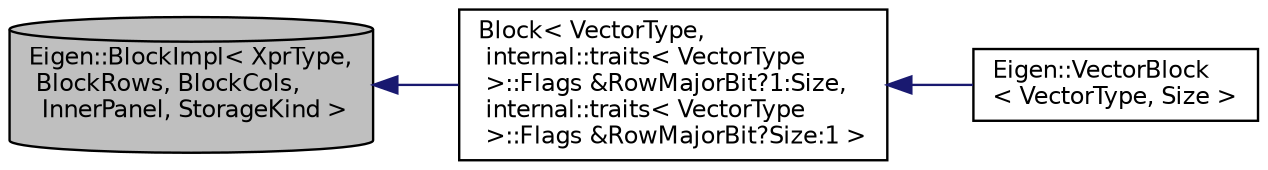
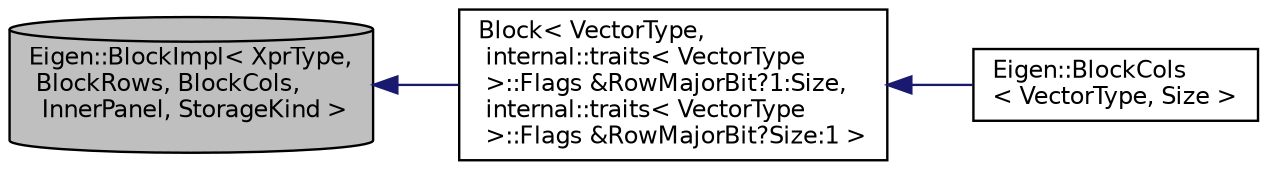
  digraph {
    rankdir=LR
    fontname="DejaVu Sans"
    node [color=black fillcolor=white fontname="DejaVu Sans" fontsize=10 shape=box style=filled]
    edge [color=midnightblue dir=back fontname="DejaVu Sans" fontsize=10 labelfontname=Helvetica labelfontsize=10 style=solid]
    n1 [fillcolor=grey75 fontcolor=black height=0.2 label="Eigen::BlockImpl\< XprType,\l BlockRows, BlockCols,\l InnerPanel, StorageKind \>" shape=cylinder width=0.4]
    n2 [height=0.2 label="Block\< VectorType,\l internal::traits\< VectorType\l \>::Flags &RowMajorBit?1:Size,\l internal::traits\< VectorType\l \>::Flags &RowMajorBit?Size:1 \>" width=0.4]
-   n3 [height=0.2 label="Eigen::VectorBlock\l\< VectorType, Size \>" width=0.4]
+   n3 [height=0.2 label="Eigen::BlockCols\l\< VectorType, Size \>" width=0.4]
    n1 -> n2
    n2 -> n3
  }
